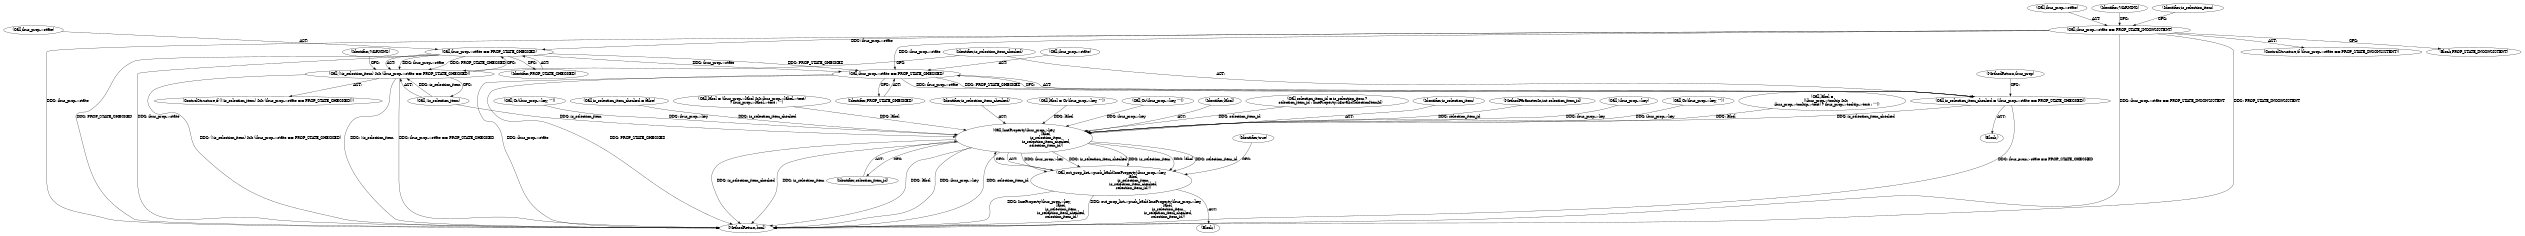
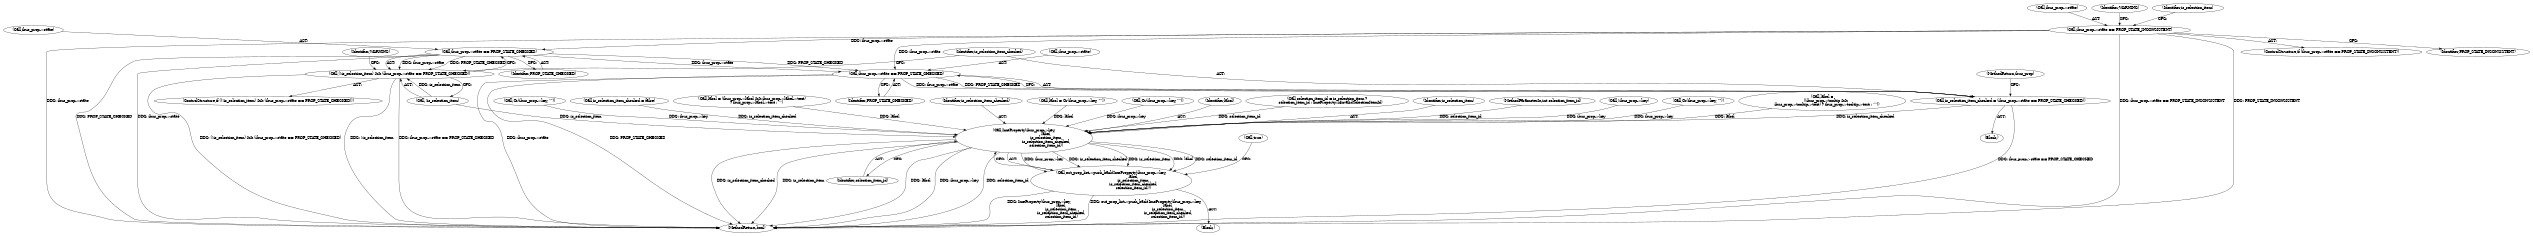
  digraph {
    n1 [label="(Call,ibus_prop->state == PROP_STATE_CHECKED)"]
    n2 [label="(Call,(!is_selection_item) && (ibus_prop->state == PROP_STATE_CHECKED))"]
    n3 [label="(Call,ibus_prop->state == PROP_STATE_CHECKED)"]
    n4 [label="(Identifier,PROP_STATE_CHECKED)"]
    n5 [label="(MethodReturn,bool)"]
    n6 [label="(Call,!is_selection_item)"]
    n7 [label="(ControlStructure,if ((!is_selection_item) && (ibus_prop->state == PROP_STATE_CHECKED)))"]
    n8 [label="(Call,is_selection_item_checked = (ibus_prop->state == PROP_STATE_CHECKED))"]
    n9 [label="(Identifier,PROP_STATE_CHECKED)"]
    n10 [label="(Call,ibus_prop->state == PROP_STATE_INCONSISTENT)"]
    n11 [label="(ControlStructure,if (ibus_prop->state == PROP_STATE_INCONSISTENT))"]
-   n12 [label="(Block,PROP_STATE_INCONSISTENT)"]
+   n12 [label="(Identifier,PROP_STATE_INCONSISTENT)"]
    n13 [label="(Call,ImeProperty(ibus_prop->key,\n                                       label,\n                                       is_selection_item,\n                                       is_selection_item_checked,\n                                       selection_item_id))"]
    n14 [label="(Block,)"]
    n15 [label="(Call,out_prop_list->push_back(ImeProperty(ibus_prop->key,\n                                       label,\n                                       is_selection_item,\n                                       is_selection_item_checked,\n                                       selection_item_id)))"]
    n16 [label="(Identifier,selection_item_id)"]
    n17 [label="(Block,)"]
-   n18 [label="(Identifier,true)"]
+   n18 [label="(Call,true)"]
    n19 [label="(Identifier,is_selection_item_checked)"]
    n20 [label="(MethodReturn,ibus_prop)"]
    n21 [label="(Call,label = Or(ibus_prop->key, \"\"))"]
    n22 [label="(Call,Or(ibus_prop->key, \"\"))"]
    n23 [label="(Call,ibus_prop->state)"]
    n24 [label="(Call,ibus_prop->state)"]
    n25 [label="(Identifier,label)"]
    n26 [label="(Call,ibus_prop->state)"]
    n27 [label="(Call,selection_item_id = is_selection_item ?\n      selection_item_id : ImeProperty::kInvalidSelectionItemId)"]
    n28 [label="(Identifier,WARNING)"]
    n29 [label="(Identifier,is_selection_item)"]
    n30 [label="(Identifier,is_selection_item)"]
    n31 [label="(MethodParameterIn,int selection_item_id)"]
    n32 [label="(Identifier,is_selection_item_checked)"]
    n33 [label="(Call,!ibus_prop->key)"]
    n34 [label="(Call,Or(ibus_prop->key, \"\"))"]
    n35 [label="(Call,label =\n      ((ibus_prop->tooltip &&\n        ibus_prop->tooltip->text) ? ibus_prop->tooltip->text : \"\"))"]
    n36 [label="(Call,Or(ibus_prop->key, \"\"))"]
    n37 [label="(Call,is_selection_item_checked = false)"]
    n38 [label="(Call,label = (ibus_prop->label && ibus_prop->label->text)\n        ? ibus_prop->label->text : \"\")"]
    n39 [label="(Identifier,WARNING)"]
    n1 -> n2 [label="AST: "]
    n1 -> n2 [label="DDG: ibus_prop->state"]
    n1 -> n2 [label="DDG: PROP_STATE_CHECKED"]
    n1 -> n3 [label="DDG: ibus_prop->state"]
    n1 -> n3 [label="DDG: PROP_STATE_CHECKED"]
    n1 -> n4 [label="CFG: "]
    n1 -> n5 [label="DDG: PROP_STATE_CHECKED"]
    n1 -> n5 [label="DDG: ibus_prop->state"]
    n2 -> n1 [label="CFG: "]
    n2 -> n5 [label="DDG: (!is_selection_item) && (ibus_prop->state == PROP_STATE_CHECKED)"]
    n2 -> n5 [label="DDG: !is_selection_item"]
    n2 -> n5 [label="DDG: ibus_prop->state == PROP_STATE_CHECKED"]
    n2 -> n6 [label="CFG: "]
    n2 -> n7 [label="AST: "]
    n3 -> n5 [label="DDG: ibus_prop->state"]
    n3 -> n5 [label="DDG: PROP_STATE_CHECKED"]
    n3 -> n8 [label="AST: "]
    n3 -> n8 [label="DDG: ibus_prop->state"]
    n3 -> n8 [label="DDG: PROP_STATE_CHECKED"]
    n3 -> n9 [label="CFG: "]
    n4 -> n1 [label="AST: "]
    n6 -> n2 [label="AST: "]
    n6 -> n2 [label="DDG: is_selection_item"]
    n6 -> n13 [label="DDG: is_selection_item"]
    n8 -> n3 [label="CFG: "]
    n8 -> n5 [label="DDG: ibus_prop->state == PROP_STATE_CHECKED"]
    n8 -> n13 [label="DDG: is_selection_item_checked"]
    n8 -> n14 [label="AST: "]
    n9 -> n3 [label="AST: "]
    n10 -> n1 [label="DDG: ibus_prop->state"]
    n10 -> n3 [label="DDG: ibus_prop->state"]
    n10 -> n5 [label="DDG: ibus_prop->state == PROP_STATE_INCONSISTENT"]
    n10 -> n5 [label="DDG: ibus_prop->state"]
    n10 -> n5 [label="DDG: PROP_STATE_INCONSISTENT"]
    n10 -> n11 [label="AST: "]
    n10 -> n12 [label="CFG: "]
    n13 -> n5 [label="DDG: is_selection_item_checked"]
    n13 -> n5 [label="DDG: is_selection_item"]
    n13 -> n5 [label="DDG: label"]
    n13 -> n5 [label="DDG: ibus_prop->key"]
    n13 -> n5 [label="DDG: selection_item_id"]
    n13 -> n15 [label="AST: "]
    n13 -> n15 [label="DDG: ibus_prop->key"]
    n13 -> n15 [label="DDG: is_selection_item_checked"]
    n13 -> n15 [label="DDG: is_selection_item"]
    n13 -> n15 [label="DDG: label"]
    n13 -> n15 [label="DDG: selection_item_id"]
    n13 -> n16 [label="CFG: "]
    n15 -> n5 [label="DDG: ImeProperty(ibus_prop->key,\n                                       label,\n                                       is_selection_item,\n                                       is_selection_item_checked,\n                                       selection_item_id)"]
    n15 -> n5 [label="DDG: out_prop_list->push_back(ImeProperty(ibus_prop->key,\n                                       label,\n                                       is_selection_item,\n                                       is_selection_item_checked,\n                                       selection_item_id))"]
    n15 -> n13 [label="CFG: "]
    n15 -> n17 [label="AST: "]
    n16 -> n13 [label="AST: "]
    n18 -> n15 [label="CFG: "]
    n19 -> n13 [label="AST: "]
    n20 -> n8 [label="CFG: "]
    n21 -> n13 [label="DDG: label"]
    n22 -> n13 [label="DDG: ibus_prop->key"]
    n23 -> n10 [label="AST: "]
    n24 -> n1 [label="AST: "]
    n25 -> n13 [label="AST: "]
    n26 -> n3 [label="AST: "]
    n27 -> n13 [label="DDG: selection_item_id"]
    n28 -> n10 [label="CFG: "]
    n29 -> n13 [label="AST: "]
    n30 -> n10 [label="CFG: "]
    n31 -> n13 [label="DDG: selection_item_id"]
    n32 -> n2 [label="CFG: "]
    n32 -> n8 [label="AST: "]
    n33 -> n13 [label="DDG: ibus_prop->key"]
    n34 -> n13 [label="DDG: ibus_prop->key"]
    n35 -> n13 [label="DDG: label"]
    n36 -> n13 [label="DDG: ibus_prop->key"]
    n37 -> n13 [label="DDG: is_selection_item_checked"]
    n38 -> n13 [label="DDG: label"]
    n39 -> n2 [label="CFG: "]
  }
